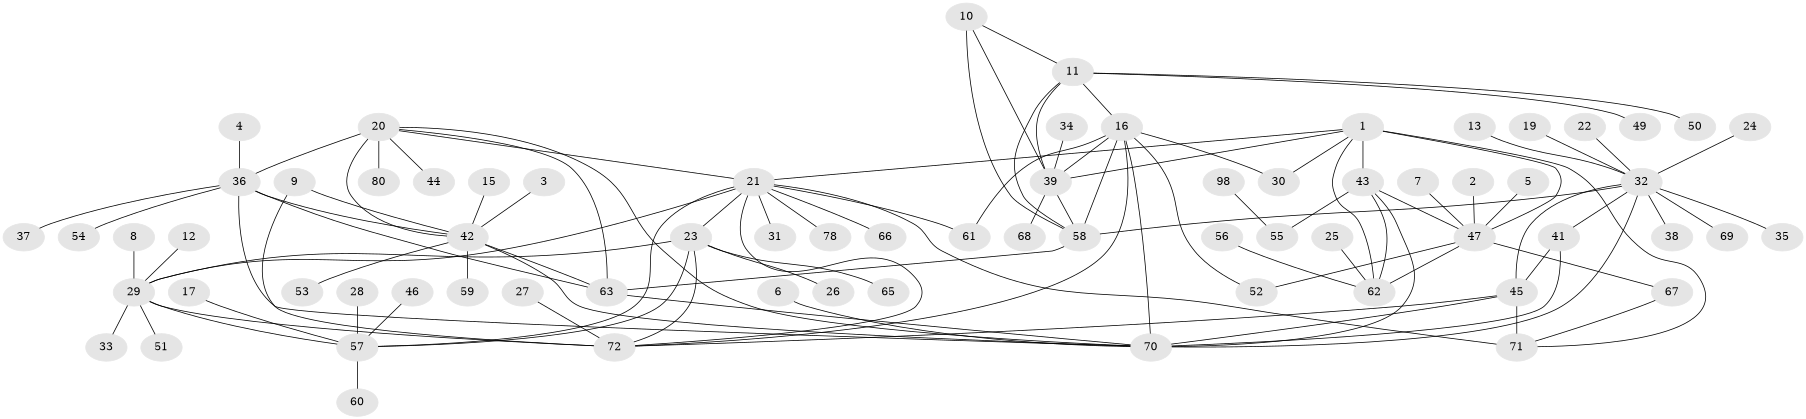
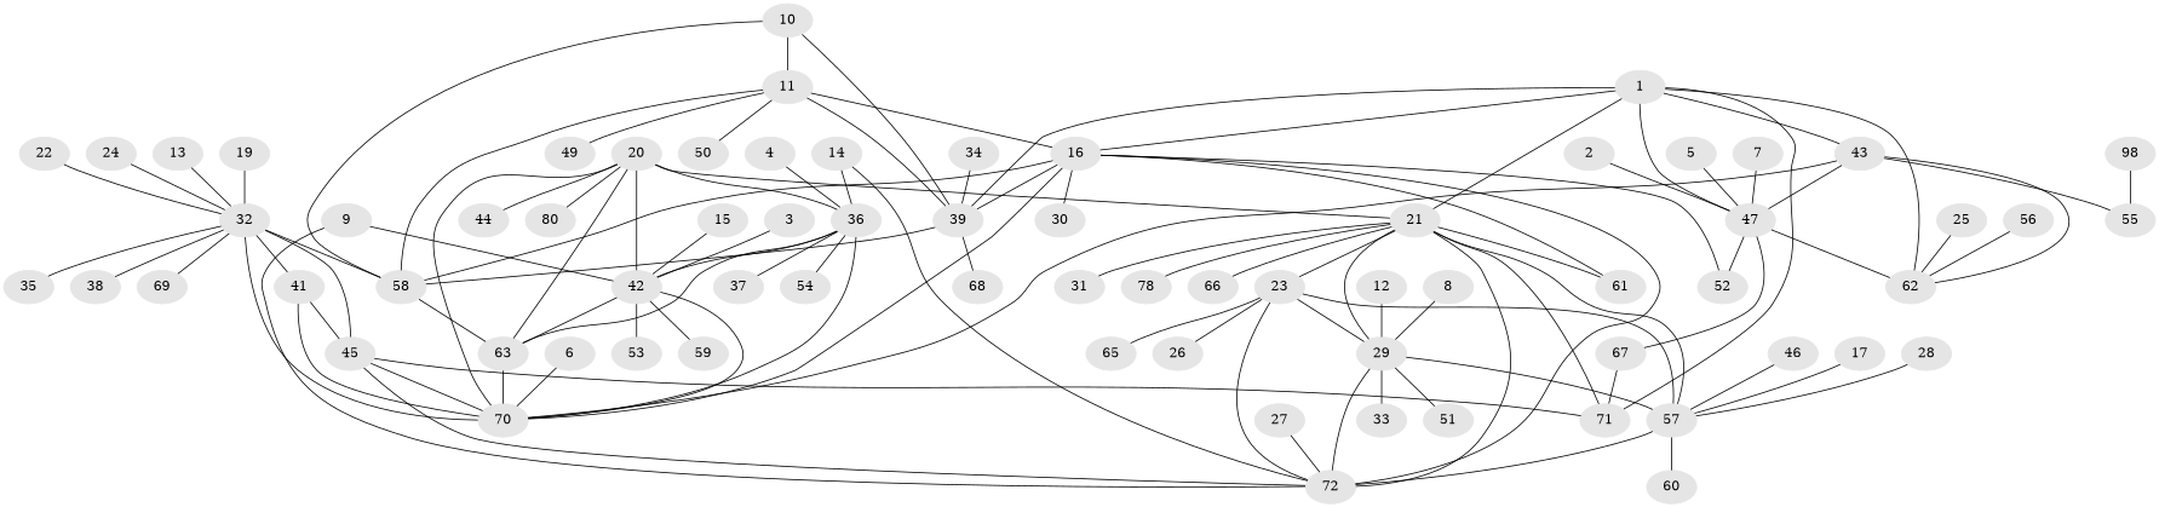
  graph {
    node [color=gray90 style=filled]
    edge [weight=1.0]
    1
    16
    21
    43
    47
    62
    71
    39
    70
    72
    58
    30
    52
    61
    29
    57
    23
    31
    n19 [label=78]
    66
    32
    35
    38
    41
    45
    69
    55
    67
    2
    3
    42
    63
    53
    59
    4
    36
    37
    54
    5
    6
    7
    8
    33
    51
    9
    10
    11
    49
    50
    68
    12
    13
+   14
    15
    17
    60
    n57 [label=98]
    19
    20
    n60 [label=80]
    44
    26
    65
    22
    24
    25
    27
    28
    34
    46
    56
-   1 -- 30
+   1 -- 16
    1 -- 21
    1 -- 43 [weight=3.0]
    1 -- 47 [weight=6.0]
    1 -- 62 [weight=3.0]
    1 -- 71
    1 -- 39
    16 -- 39 [weight=2.0]
    16 -- 70
    16 -- 72
    16 -- 58 [weight=2.0]
    16 -- 30
    16 -- 52
    16 -- 61
    21 -- 71 [weight=2.0]
    21 -- 72
    21 -- 61
    21 -- 29 [weight=2.0]
    21 -- 57 [weight=2.0]
    21 -- 23
    21 -- 31
    21 -- n19
    21 -- 66
    43 -- 47 [weight=2.0]
    43 -- 62
    43 -- 70
    43 -- 55
    47 -- 62 [weight=2.0]
    47 -- 52
    47 -- 67
    39 -- 58
    39 -- 68
    58 -- 63
    29 -- 72 [weight=2.0]
    29 -- 57 [weight=4.0]
    29 -- 33
    29 -- 51
+   57 -- 72 [weight=2.0]
    57 -- 60
    23 -- 72
    23 -- 29 [weight=2.0]
    23 -- 57 [weight=2.0]
    23 -- 26
    23 -- 65
    32 -- 70 [weight=3.0]
    32 -- 58
    32 -- 35
    32 -- 38
    32 -- 41 [weight=6.0]
    32 -- 45 [weight=3.0]
    32 -- 69
    41 -- 70 [weight=2.0]
    41 -- 45 [weight=2.0]
    45 -- 71
    45 -- 70
    45 -- 72
    67 -- 71
    2 -- 47
    3 -- 42
    42 -- 70 [weight=3.0]
    42 -- 63 [weight=3.0]
    42 -- 53
    42 -- 59
    63 -- 70
    4 -- 36
    36 -- 70
    36 -- 42 [weight=3.0]
    36 -- 63
    36 -- 37
    36 -- 54
    5 -- 47
    6 -- 70
    7 -- 47
    8 -- 29
    9 -- 72
    9 -- 42
    10 -- 39 [weight=2.0]
    10 -- 58 [weight=2.0]
    10 -- 11 [weight=2.0]
    11 -- 16 [weight=2.0]
    11 -- 39
    11 -- 58
    11 -- 49
    11 -- 50
    12 -- 29
    13 -- 32
+   14 -- 72
+   14 -- 36
    15 -- 42
    17 -- 57
    n57 -- 55
    19 -- 32
    20 -- 21
    20 -- 70
    20 -- 42 [weight=3.0]
    20 -- 63
    20 -- 36
    20 -- n60
    20 -- 44
    22 -- 32
    24 -- 32
    25 -- 62
    27 -- 72
    28 -- 57
    34 -- 39
    46 -- 57
    56 -- 62
  }
